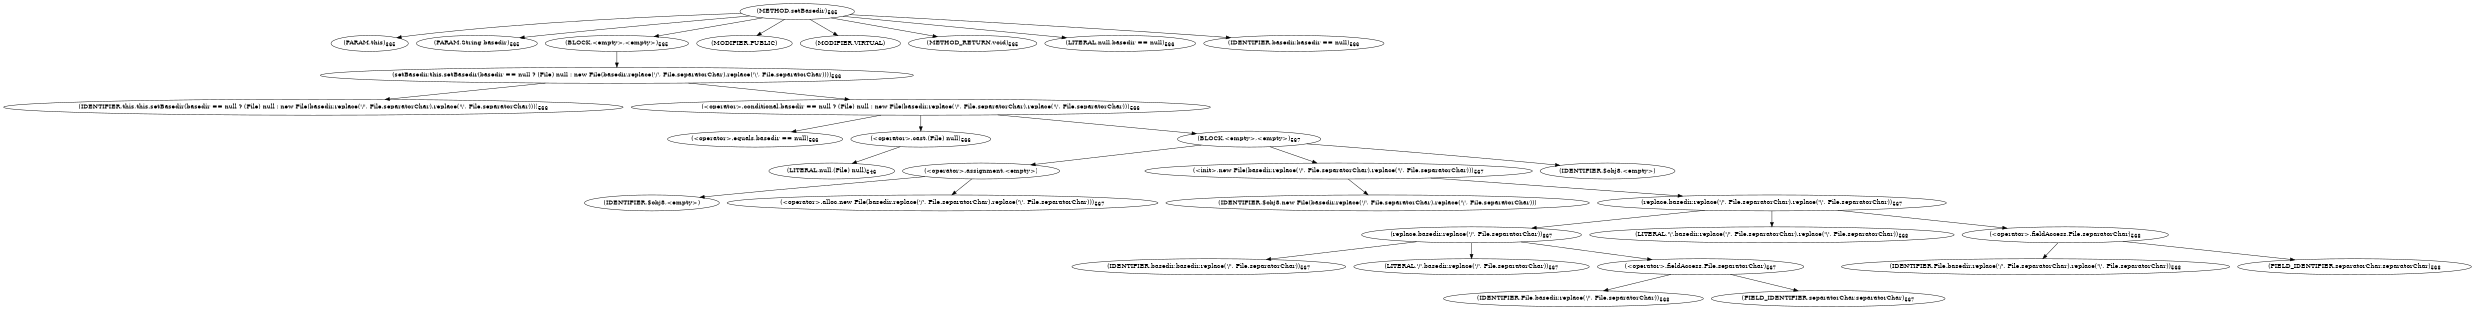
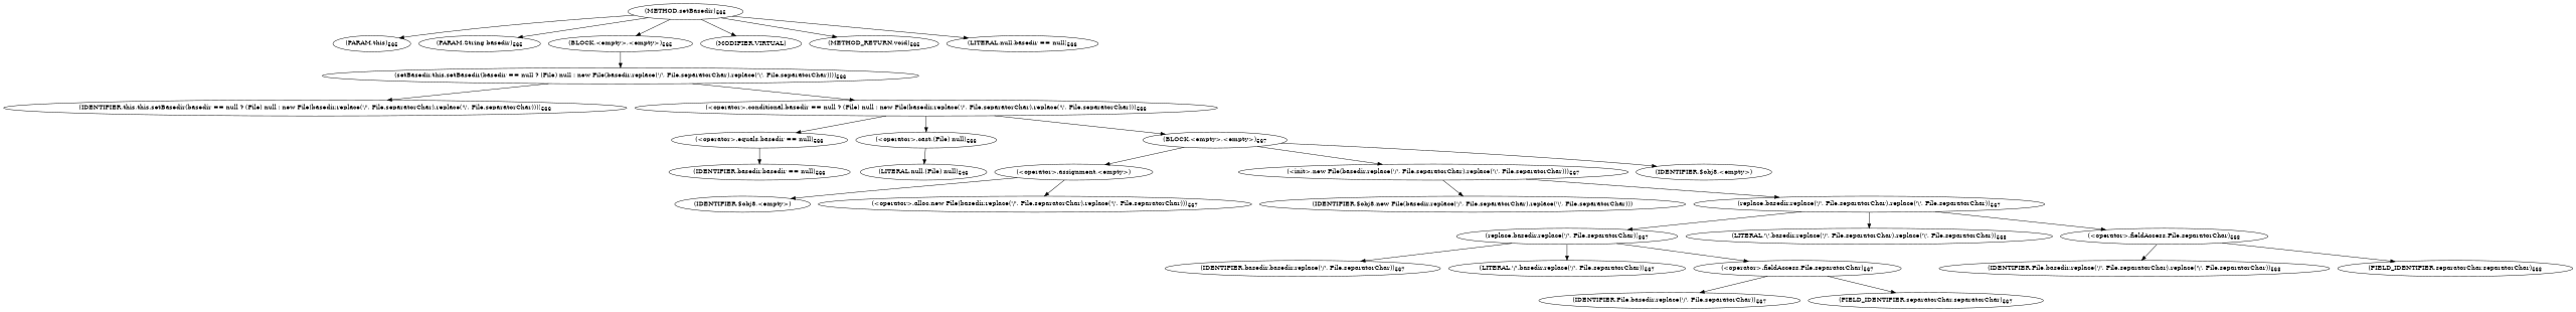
  digraph {
    fontname="DejaVu Serif"
    node [fontname="DejaVu Serif"]
    edge [fontname="DejaVu Serif"]
    n1 [label=<(METHOD,setBasedir)<SUB>565</SUB>>]
-   n2 [label=<(PARAM,this)<SUB>365</SUB>>]
+   n2 [label=<(PARAM,this)<SUB>565</SUB>>]
    n3 [label=<(PARAM,String basedir)<SUB>565</SUB>>]
    n4 [label=<(BLOCK,&lt;empty&gt;,&lt;empty&gt;)<SUB>565</SUB>>]
-   n5 [label=<(MODIFIER,PUBLIC)>]
    n6 [label=<(MODIFIER,VIRTUAL)>]
    n7 [label=<(METHOD_RETURN,void)<SUB>565</SUB>>]
    n8 [label=<(LITERAL,null,basedir == null)<SUB>566</SUB>>]
    n9 [label=<(setBasedir,this.setBasedir(basedir == null ? (File) null : new File(basedir.replace('/', File.separatorChar).replace('\\', File.separatorChar))))<SUB>566</SUB>>]
    n10 [label=<(IDENTIFIER,this,this.setBasedir(basedir == null ? (File) null : new File(basedir.replace('/', File.separatorChar).replace('\\', File.separatorChar))))<SUB>566</SUB>>]
    n11 [label=<(&lt;operator&gt;.conditional,basedir == null ? (File) null : new File(basedir.replace('/', File.separatorChar).replace('\\', File.separatorChar)))<SUB>566</SUB>>]
    n12 [label=<(&lt;operator&gt;.equals,basedir == null)<SUB>566</SUB>>]
    n13 [label=<(&lt;operator&gt;.cast,(File) null)<SUB>566</SUB>>]
    n14 [label=<(BLOCK,&lt;empty&gt;,&lt;empty&gt;)<SUB>567</SUB>>]
    n15 [label=<(IDENTIFIER,basedir,basedir == null)<SUB>566</SUB>>]
    n16 [label=<(LITERAL,null,(File) null)<SUB>546</SUB>>]
    n17 [label=<(&lt;operator&gt;.assignment,&lt;empty&gt;)>]
    n18 [label=<(&lt;init&gt;,new File(basedir.replace('/', File.separatorChar).replace('\\', File.separatorChar)))<SUB>567</SUB>>]
    n19 [label=<(IDENTIFIER,$obj8,&lt;empty&gt;)>]
    n20 [label=<(IDENTIFIER,$obj8,&lt;empty&gt;)>]
    n21 [label=<(&lt;operator&gt;.alloc,new File(basedir.replace('/', File.separatorChar).replace('\\', File.separatorChar)))<SUB>567</SUB>>]
    n22 [label=<(IDENTIFIER,$obj8,new File(basedir.replace('/', File.separatorChar).replace('\\', File.separatorChar)))>]
    n23 [label=<(replace,basedir.replace('/', File.separatorChar).replace('\\', File.separatorChar))<SUB>567</SUB>>]
    n24 [label=<(replace,basedir.replace('/', File.separatorChar))<SUB>867</SUB>>]
    n25 [label=<(LITERAL,'\\',basedir.replace('/', File.separatorChar).replace('\\', File.separatorChar))<SUB>568</SUB>>]
    n26 [label=<(&lt;operator&gt;.fieldAccess,File.separatorChar)<SUB>568</SUB>>]
    n27 [label=<(IDENTIFIER,basedir,basedir.replace('/', File.separatorChar))<SUB>567</SUB>>]
    n28 [label=<(LITERAL,'/',basedir.replace('/', File.separatorChar))<SUB>567</SUB>>]
    n29 [label=<(&lt;operator&gt;.fieldAccess,File.separatorChar)<SUB>567</SUB>>]
    n30 [label=<(IDENTIFIER,File,basedir.replace('/', File.separatorChar).replace('\\', File.separatorChar))<SUB>568</SUB>>]
    n31 [label=<(FIELD_IDENTIFIER,separatorChar,separatorChar)<SUB>568</SUB>>]
-   n32 [label=<(IDENTIFIER,File,basedir.replace('/', File.separatorChar))<SUB>568</SUB>>]
+   n32 [label=<(IDENTIFIER,File,basedir.replace('/', File.separatorChar))<SUB>567</SUB>>]
    n33 [label=<(FIELD_IDENTIFIER,separatorChar,separatorChar)<SUB>567</SUB>>]
    n1 -> n2
    n1 -> n3
    n1 -> n4
-   n1 -> n5
    n1 -> n6
    n1 -> n7
    n1 -> n8
    n4 -> n9
    n9 -> n10
    n9 -> n11
    n11 -> n12
    n11 -> n13
    n11 -> n14
-   n1 -> n15
+   n12 -> n15
    n13 -> n16
    n14 -> n17
    n14 -> n18
    n14 -> n19
    n17 -> n20
    n17 -> n21
    n18 -> n22
    n18 -> n23
    n23 -> n24
    n23 -> n25
    n23 -> n26
    n24 -> n27
    n24 -> n28
    n24 -> n29
    n26 -> n30
    n26 -> n31
    n29 -> n32
    n29 -> n33
  }
